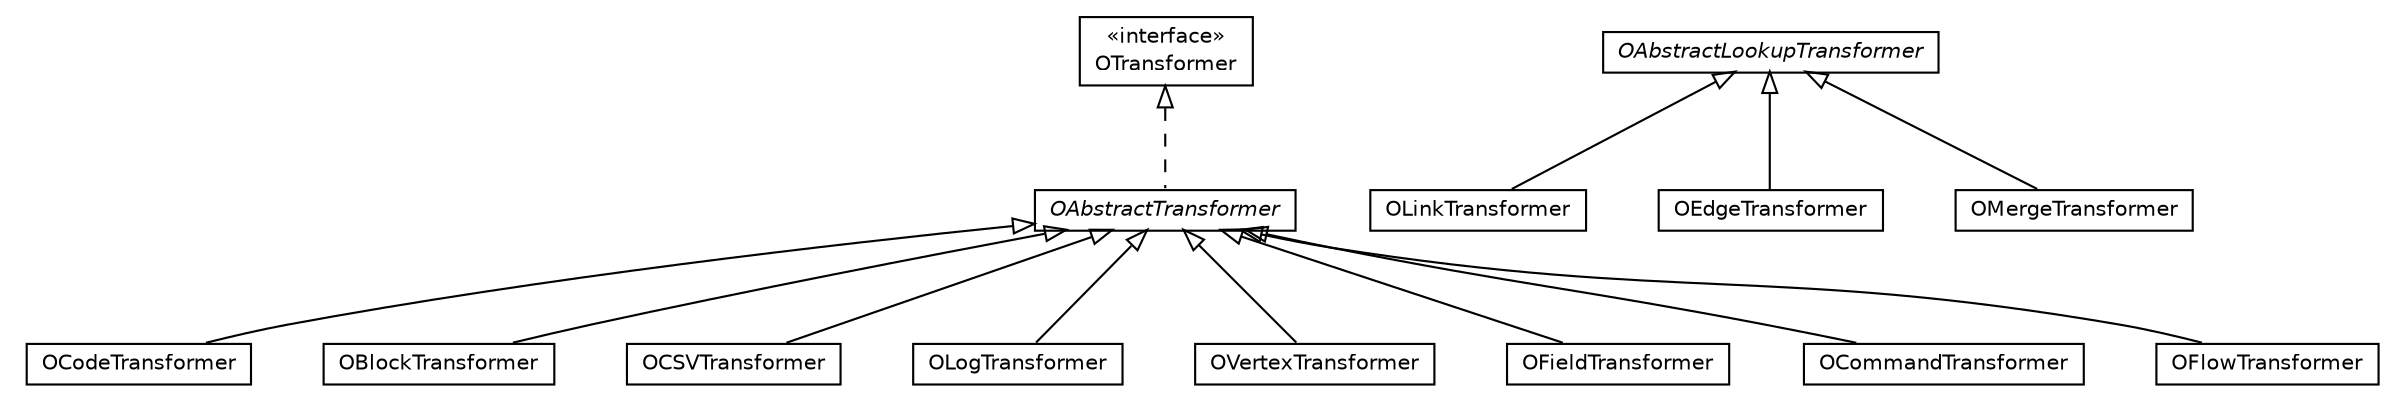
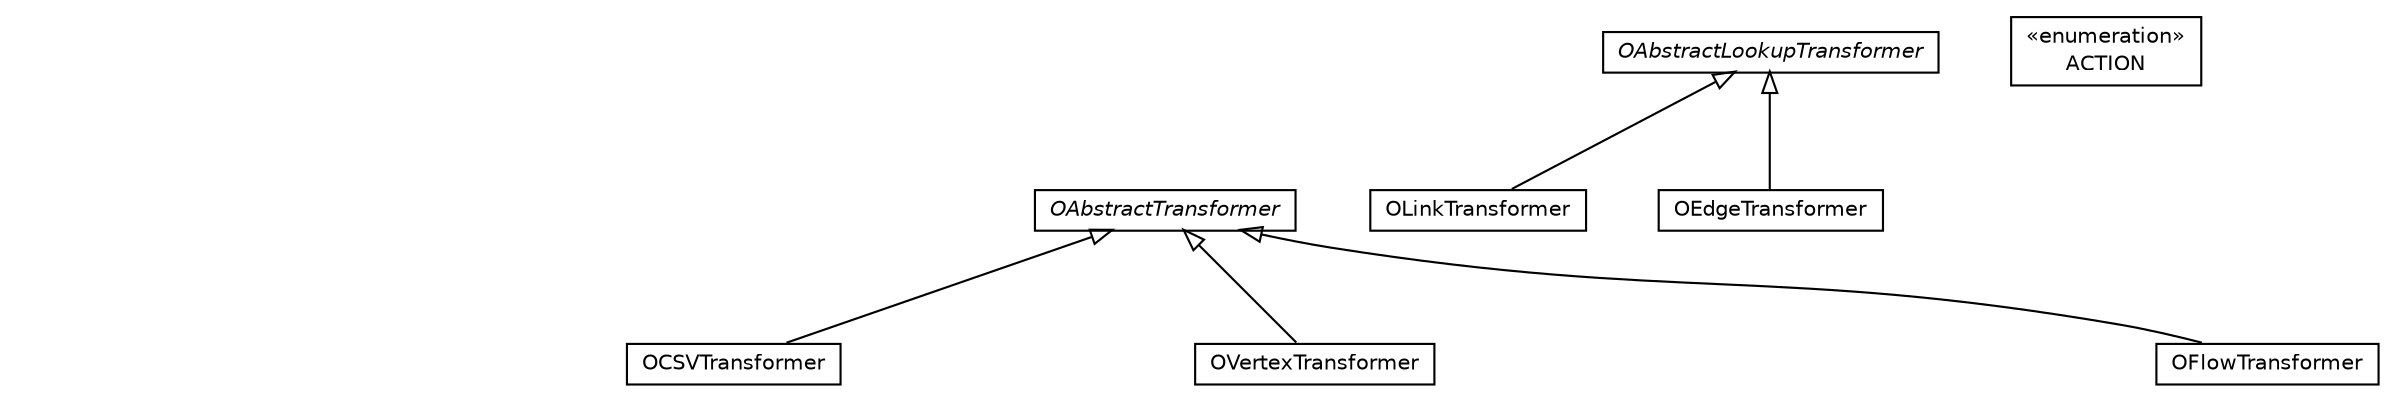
  digraph {
    nodesep=0.25
    ranksep=0.5
    node [fontcolor=black fontname=Helvetica fontsize=10.0 shape=plaintext]
    edge [arrowtail=empty dir=back fontname=Helvetica fontsize=10 headport=p labelfontname=Helvetica labelfontsize=10 tailport=p]
-   n1 [label=<<table title="com.orientechnologies.orient.etl.transformer.OCodeTransformer" border="0" cellborder="1" cellspacing="0" cellpadding="2" port="p" href="./OCodeTransformer.html"> 		<tr><td><table border="0" cellspacing="0" cellpadding="1"> <tr><td align="center" balign="center"> OCodeTransformer </td></tr> 		</table></td></tr> 		</table>>]
-   n2 [label=<<table title="com.orientechnologies.orient.etl.transformer.OBlockTransformer" border="0" cellborder="1" cellspacing="0" cellpadding="2" port="p" href="./OBlockTransformer.html"> 		<tr><td><table border="0" cellspacing="0" cellpadding="1"> <tr><td align="center" balign="center"> OBlockTransformer </td></tr> 		</table></td></tr> 		</table>>]
    n3 [label=<<table title="com.orientechnologies.orient.etl.transformer.OLinkTransformer" border="0" cellborder="1" cellspacing="0" cellpadding="2" port="p" href="./OLinkTransformer.html"> 		<tr><td><table border="0" cellspacing="0" cellpadding="1"> <tr><td align="center" balign="center"> OLinkTransformer </td></tr> 		</table></td></tr> 		</table>>]
    n4 [label=<<table title="com.orientechnologies.orient.etl.transformer.OCSVTransformer" border="0" cellborder="1" cellspacing="0" cellpadding="2" port="p" href="./OCSVTransformer.html"> 		<tr><td><table border="0" cellspacing="0" cellpadding="1"> <tr><td align="center" balign="center"> OCSVTransformer </td></tr> 		</table></td></tr> 		</table>>]
    n5 [label=<<table title="com.orientechnologies.orient.etl.transformer.OEdgeTransformer" border="0" cellborder="1" cellspacing="0" cellpadding="2" port="p" href="./OEdgeTransformer.html"> 		<tr><td><table border="0" cellspacing="0" cellpadding="1"> <tr><td align="center" balign="center"> OEdgeTransformer </td></tr> 		</table></td></tr> 		</table>>]
-   n6 [label=<<table title="com.orientechnologies.orient.etl.transformer.OLogTransformer" border="0" cellborder="1" cellspacing="0" cellpadding="2" port="p" href="./OLogTransformer.html"> 		<tr><td><table border="0" cellspacing="0" cellpadding="1"> <tr><td align="center" balign="center"> OLogTransformer </td></tr> 		</table></td></tr> 		</table>>]
    n7 [label=<<table title="com.orientechnologies.orient.etl.transformer.OAbstractTransformer" border="0" cellborder="1" cellspacing="0" cellpadding="2" port="p" href="./OAbstractTransformer.html"> 		<tr><td><table border="0" cellspacing="0" cellpadding="1"> <tr><td align="center" balign="center"><font face="Helvetica-Oblique"> OAbstractTransformer </font></td></tr> 		</table></td></tr> 		</table>>]
    n8 [label=<<table title="com.orientechnologies.orient.etl.transformer.OVertexTransformer" border="0" cellborder="1" cellspacing="0" cellpadding="2" port="p" href="./OVertexTransformer.html"> 		<tr><td><table border="0" cellspacing="0" cellpadding="1"> <tr><td align="center" balign="center"> OVertexTransformer </td></tr> 		</table></td></tr> 		</table>>]
-   n9 [label=<<table title="com.orientechnologies.orient.etl.transformer.OFieldTransformer" border="0" cellborder="1" cellspacing="0" cellpadding="2" port="p" href="./OFieldTransformer.html"> 		<tr><td><table border="0" cellspacing="0" cellpadding="1"> <tr><td align="center" balign="center"> OFieldTransformer </td></tr> 		</table></td></tr> 		</table>>]
-   n10 [label=<<table title="com.orientechnologies.orient.etl.transformer.OCommandTransformer" border="0" cellborder="1" cellspacing="0" cellpadding="2" port="p" href="./OCommandTransformer.html"> 		<tr><td><table border="0" cellspacing="0" cellpadding="1"> <tr><td align="center" balign="center"> OCommandTransformer </td></tr> 		</table></td></tr> 		</table>>]
    n11 [label=<<table title="com.orientechnologies.orient.etl.transformer.OFlowTransformer" border="0" cellborder="1" cellspacing="0" cellpadding="2" port="p" href="./OFlowTransformer.html"> 		<tr><td><table border="0" cellspacing="0" cellpadding="1"> <tr><td align="center" balign="center"> OFlowTransformer </td></tr> 		</table></td></tr> 		</table>>]
    n12 [label=<<table title="com.orientechnologies.orient.etl.transformer.OAbstractLookupTransformer" border="0" cellborder="1" cellspacing="0" cellpadding="2" port="p" href="./OAbstractLookupTransformer.html"> 		<tr><td><table border="0" cellspacing="0" cellpadding="1"> <tr><td align="center" balign="center"><font face="Helvetica-Oblique"> OAbstractLookupTransformer </font></td></tr> 		</table></td></tr> 		</table>>]
-   n13 [label=<<table title="com.orientechnologies.orient.etl.transformer.OMergeTransformer" border="0" cellborder="1" cellspacing="0" cellpadding="2" port="p" href="./OMergeTransformer.html"> 		<tr><td><table border="0" cellspacing="0" cellpadding="1"> <tr><td align="center" balign="center"> OMergeTransformer </td></tr> 		</table></td></tr> 		</table>>]
-   n14 [label=<<table title="com.orientechnologies.orient.etl.transformer.OTransformer" border="0" cellborder="1" cellspacing="0" cellpadding="2" port="p" href="./OTransformer.html"> 		<tr><td><table border="0" cellspacing="0" cellpadding="1"> <tr><td align="center" balign="center"> &#171;interface&#187; </td></tr> <tr><td align="center" balign="center"> OTransformer </td></tr> 		</table></td></tr> 		</table>>]
-   n7 -> n1
-   n7 -> n2
+   n15 [label=<<table title="com.orientechnologies.orient.etl.transformer.OAbstractLookupTransformer.ACTION" border="0" cellborder="1" cellspacing="0" cellpadding="2" port="p" href="./OAbstractLookupTransformer.ACTION.html"> 		<tr><td><table border="0" cellspacing="0" cellpadding="1"> <tr><td align="center" balign="center"> &#171;enumeration&#187; </td></tr> <tr><td align="center" balign="center"> ACTION </td></tr> 		</table></td></tr> 		</table>>]
    n7 -> n4
-   n7 -> n6
    n7 -> n8
-   n7 -> n9
-   n7 -> n10
    n7 -> n11
    n12 -> n3
    n12 -> n5
-   n12 -> n13
-   n14 -> n7 [style=dashed]
  }
